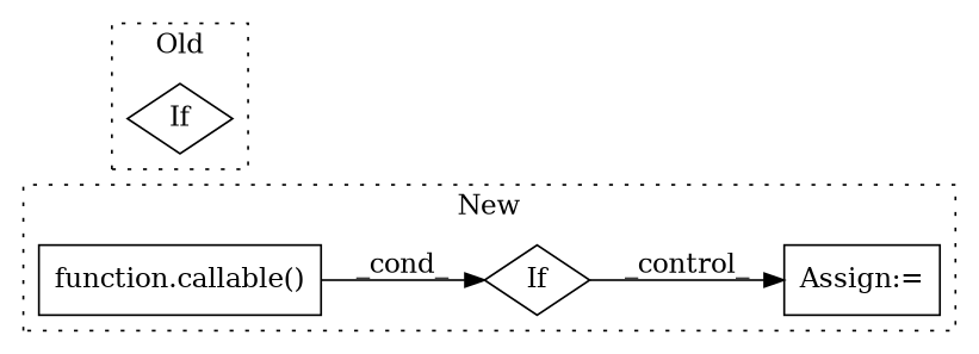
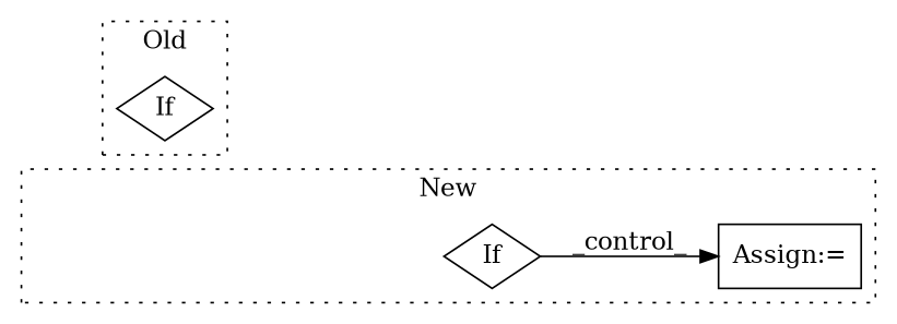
  digraph {
    rankdir=LR
    node [a=96 l=3 shape=box]
-   n1 [a=75 l="9,1" label="function.callable()" s="4631,4643"]
    n2 [l=0 label=If s=4607 shape=diamond]
    n3 [a=68 label="Assign:=" s=5087]
    n4 [label=If s=2383 shape=diamond]
    subgraph cluster_1 {
      label=New
      style=dotted
-     n1
      n2
      n3
    }
    subgraph cluster_2 {
      label=Old
      style=dotted
      n4
    }
-   n1 -> n2 [label=_cond_]
    n2 -> n3 [label=_control_]
  }
